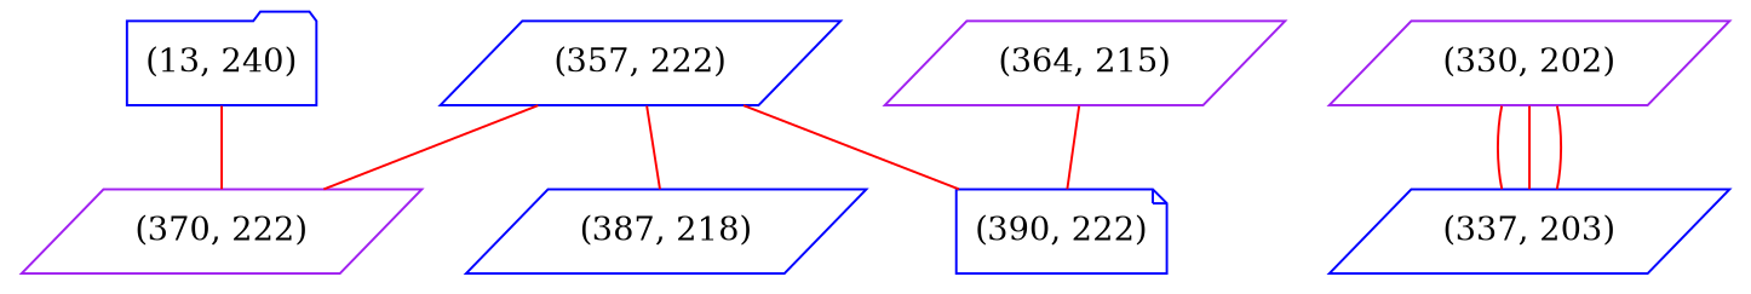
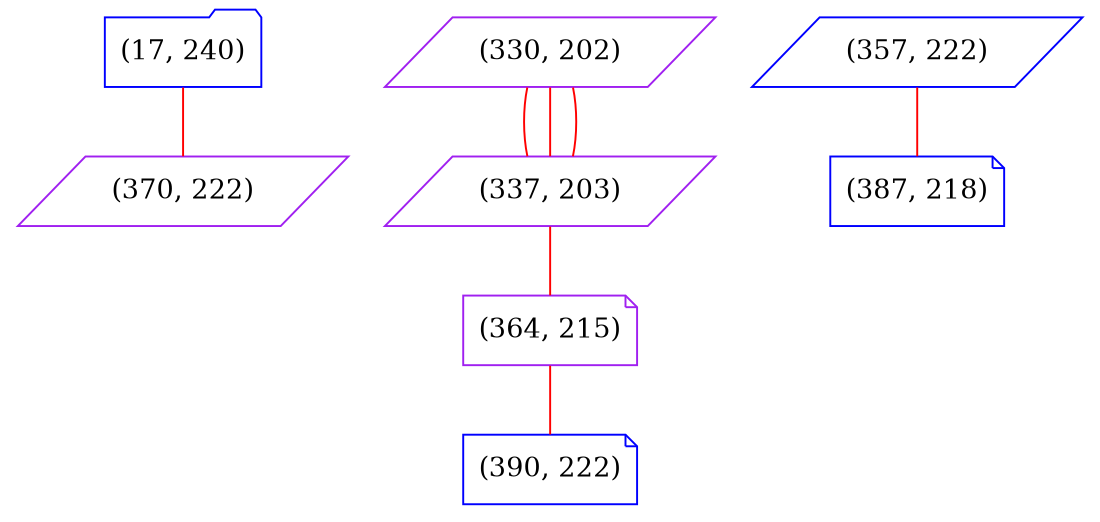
  graph {
    node [color=blue shape=parallelogram]
    edge [color=red weight=1]
-   "(13, 240)" [shape=folder]
+   "(13, 240)" [shape=folder label="(17, 240)"]
    "(370, 222)" [color=purple]
    n3 [color=purple label="(330, 202)"]
-   "(337, 203)"
-   "(364, 215)" [color=purple]
+   "(337, 203)" [color=purple]
+   "(364, 215)" [color=purple shape=note]
    "(390, 222)" [shape=note]
    n7 [label="(357, 222)"]
-   "(387, 218)"
+   "(387, 218)" [shape=note]
    "(13, 240)" -- "(370, 222)"
    n3 -- "(337, 203)"
    n3 -- "(337, 203)"
    n3 -- "(337, 203)"
+   "(337, 203)" -- "(364, 215)"
    "(364, 215)" -- "(390, 222)"
-   n7 -- "(370, 222)"
-   n7 -- "(390, 222)"
    n7 -- "(387, 218)"
  }
